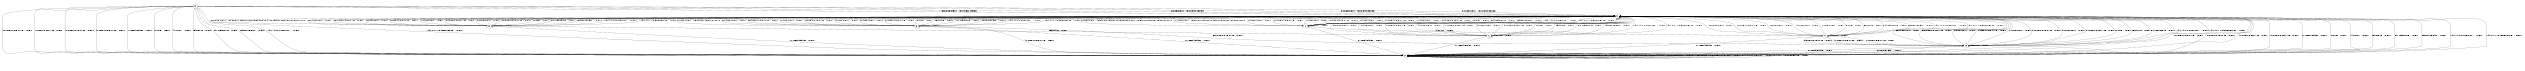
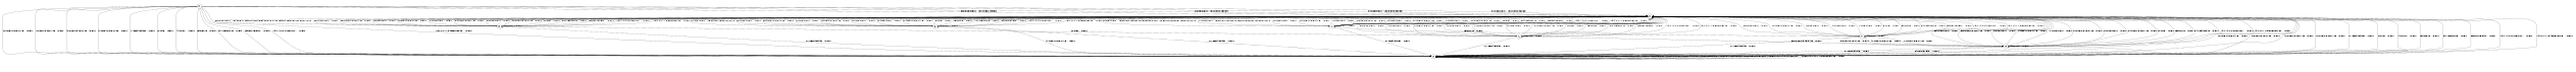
  digraph {
    fontname="DejaVu Sans Mono"
    node [fontname="DejaVu Sans Mono" shape=circle]
    edge [fontname="DejaVu Sans Mono"]
    n1 [label=s0]
    n2 [label=s1]
    n3 [label=s2]
    n4 [label=s3]
    n5 [label=s5]
    n6 [label=s6]
    n7 [label=s4]
    n8 [label=s7]
    n9 [label=s8]
    n1 -> n2 [label="ECDH_CLIENT_KEY_EXCHANGE / TIMEOUT"]
    n1 -> n2 [label="DH_CLIENT_KEY_EXCHANGE / TIMEOUT"]
    n1 -> n2 [label="PSK_CLIENT_KEY_EXCHANGE / TIMEOUT"]
    n1 -> n2 [label="RSA_CLIENT_KEY_EXCHANGE / TIMEOUT"]
    n1 -> n2 [label="CHANGE_CIPHER_SPEC / TIMEOUT"]
    n1 -> n2 [label="FINISHED / TIMEOUT"]
    n1 -> n2 [label="APPLICATION / TIMEOUT"]
    n1 -> n2 [label="CERTIFICATE / TIMEOUT"]
    n1 -> n2 [label="EMPTY_CERTIFICATE / TIMEOUT"]
    n1 -> n2 [label="CERTIFICATE_VERIFY / TIMEOUT"]
    n1 -> n2 [label="Alert(WARNING,CLOSE_NOTIFY) / TIMEOUT"]
    n1 -> n2 [label="Alert(FATAL,UNEXPECTED_MESSAGE) / TIMEOUT"]
    n1 -> n3 [label="ECDH_CLIENT_HELLO / HELLO_VERIFY_REQUEST"]
    n1 -> n3 [label="DH_CLIENT_HELLO / HELLO_VERIFY_REQUEST"]
    n1 -> n3 [label="PSK_CLIENT_HELLO / HELLO_VERIFY_REQUEST"]
    n1 -> n3 [label="RSA_CLIENT_HELLO / HELLO_VERIFY_REQUEST"]
    n2 -> n2 [label="ECDH_CLIENT_HELLO / TIMEOUT"]
    n2 -> n2 [label="ECDH_CLIENT_KEY_EXCHANGE / TIMEOUT"]
    n2 -> n2 [label="DH_CLIENT_HELLO / TIMEOUT"]
    n2 -> n2 [label="DH_CLIENT_KEY_EXCHANGE / TIMEOUT"]
    n2 -> n2 [label="PSK_CLIENT_HELLO / TIMEOUT"]
    n2 -> n2 [label="PSK_CLIENT_KEY_EXCHANGE / TIMEOUT"]
    n2 -> n2 [label="RSA_CLIENT_HELLO / TIMEOUT"]
    n2 -> n2 [label="RSA_CLIENT_KEY_EXCHANGE / TIMEOUT"]
    n2 -> n2 [label="CHANGE_CIPHER_SPEC / TIMEOUT"]
    n2 -> n2 [label="FINISHED / TIMEOUT"]
    n2 -> n2 [label="APPLICATION / TIMEOUT"]
    n2 -> n2 [label="CERTIFICATE / TIMEOUT"]
    n2 -> n2 [label="EMPTY_CERTIFICATE / TIMEOUT"]
    n2 -> n2 [label="CERTIFICATE_VERIFY / TIMEOUT"]
    n2 -> n2 [label="Alert(WARNING,CLOSE_NOTIFY) / TIMEOUT"]
    n2 -> n2 [label="Alert(FATAL,UNEXPECTED_MESSAGE) / TIMEOUT"]
    n3 -> n2 [label="ECDH_CLIENT_KEY_EXCHANGE / TIMEOUT"]
    n3 -> n2 [label="DH_CLIENT_KEY_EXCHANGE / TIMEOUT"]
    n3 -> n2 [label="PSK_CLIENT_KEY_EXCHANGE / TIMEOUT"]
    n3 -> n2 [label="RSA_CLIENT_KEY_EXCHANGE / TIMEOUT"]
    n3 -> n2 [label="CHANGE_CIPHER_SPEC / TIMEOUT"]
    n3 -> n2 [label="FINISHED / TIMEOUT"]
    n3 -> n2 [label="APPLICATION / TIMEOUT"]
    n3 -> n2 [label="CERTIFICATE / TIMEOUT"]
    n3 -> n2 [label="EMPTY_CERTIFICATE / TIMEOUT"]
    n3 -> n2 [label="CERTIFICATE_VERIFY / TIMEOUT"]
    n3 -> n2 [label="Alert(WARNING,CLOSE_NOTIFY) / TIMEOUT"]
    n3 -> n2 [label="Alert(FATAL,UNEXPECTED_MESSAGE) / TIMEOUT"]
    n3 -> n4 [label="ECDH_CLIENT_HELLO / SERVER_HELLO,CERTIFICATE,ECDHE_SERVER_KEY_EXCHANGE,CERTIFICATE_REQUEST,SERVER_HELLO_DONE"]
    n3 -> n5 [label="PSK_CLIENT_HELLO / SERVER_HELLO,SERVER_HELLO_DONE"]
    n3 -> n6 [label="DH_CLIENT_HELLO / SERVER_HELLO,CERTIFICATE,DHE_SERVER_KEY_EXCHANGE,CERTIFICATE_REQUEST,SERVER_HELLO_DONE"]
    n3 -> n6 [label="RSA_CLIENT_HELLO / SERVER_HELLO,CERTIFICATE,CERTIFICATE_REQUEST,SERVER_HELLO_DONE"]
    n4 -> n2 [label="CHANGE_CIPHER_SPEC / TIMEOUT"]
    n4 -> n3 [label="ECDH_CLIENT_HELLO / TIMEOUT"]
    n4 -> n3 [label="ECDH_CLIENT_KEY_EXCHANGE / TIMEOUT"]
    n4 -> n3 [label="DH_CLIENT_HELLO / TIMEOUT"]
    n4 -> n3 [label="DH_CLIENT_KEY_EXCHANGE / TIMEOUT"]
    n4 -> n3 [label="PSK_CLIENT_HELLO / TIMEOUT"]
    n4 -> n3 [label="PSK_CLIENT_KEY_EXCHANGE / TIMEOUT"]
    n4 -> n3 [label="RSA_CLIENT_HELLO / TIMEOUT"]
    n4 -> n3 [label="RSA_CLIENT_KEY_EXCHANGE / TIMEOUT"]
    n4 -> n3 [label="FINISHED / TIMEOUT"]
    n4 -> n3 [label="EMPTY_CERTIFICATE / TIMEOUT"]
    n4 -> n3 [label="CERTIFICATE_VERIFY / TIMEOUT"]
    n4 -> n3 [label="Alert(WARNING,CLOSE_NOTIFY) / TIMEOUT"]
    n4 -> n3 [label="Alert(FATAL,UNEXPECTED_MESSAGE) / TIMEOUT"]
    n4 -> n4 [label="APPLICATION / TIMEOUT"]
-   n4 -> n7 [label="CERTIFICATE / TIMEOUT"]
+   n4 -> n7 [label="FINISHED / TIMEOUT"]
    n5 -> n2 [label="PSK_CLIENT_KEY_EXCHANGE / TIMEOUT"]
    n5 -> n2 [label="CHANGE_CIPHER_SPEC / TIMEOUT"]
    n5 -> n3 [label="ECDH_CLIENT_HELLO / TIMEOUT"]
    n5 -> n3 [label="ECDH_CLIENT_KEY_EXCHANGE / TIMEOUT"]
    n5 -> n3 [label="DH_CLIENT_HELLO / TIMEOUT"]
    n5 -> n3 [label="DH_CLIENT_KEY_EXCHANGE / TIMEOUT"]
    n5 -> n3 [label="PSK_CLIENT_HELLO / TIMEOUT"]
    n5 -> n3 [label="RSA_CLIENT_HELLO / TIMEOUT"]
    n5 -> n3 [label="RSA_CLIENT_KEY_EXCHANGE / TIMEOUT"]
    n5 -> n3 [label="FINISHED / TIMEOUT"]
    n5 -> n3 [label="CERTIFICATE / TIMEOUT"]
    n5 -> n3 [label="EMPTY_CERTIFICATE / TIMEOUT"]
    n5 -> n3 [label="CERTIFICATE_VERIFY / TIMEOUT"]
    n5 -> n3 [label="Alert(WARNING,CLOSE_NOTIFY) / TIMEOUT"]
    n5 -> n3 [label="Alert(FATAL,UNEXPECTED_MESSAGE) / TIMEOUT"]
    n5 -> n5 [label="APPLICATION / TIMEOUT"]
    n6 -> n2 [label="CHANGE_CIPHER_SPEC / TIMEOUT"]
    n6 -> n3 [label="ECDH_CLIENT_HELLO / TIMEOUT"]
    n6 -> n3 [label="ECDH_CLIENT_KEY_EXCHANGE / TIMEOUT"]
    n6 -> n3 [label="DH_CLIENT_HELLO / TIMEOUT"]
    n6 -> n3 [label="DH_CLIENT_KEY_EXCHANGE / TIMEOUT"]
    n6 -> n3 [label="PSK_CLIENT_HELLO / TIMEOUT"]
    n6 -> n3 [label="PSK_CLIENT_KEY_EXCHANGE / TIMEOUT"]
    n6 -> n3 [label="RSA_CLIENT_HELLO / TIMEOUT"]
    n6 -> n3 [label="RSA_CLIENT_KEY_EXCHANGE / TIMEOUT"]
    n6 -> n3 [label="FINISHED / TIMEOUT"]
    n6 -> n3 [label="EMPTY_CERTIFICATE / TIMEOUT"]
    n6 -> n3 [label="CERTIFICATE_VERIFY / TIMEOUT"]
    n6 -> n3 [label="Alert(WARNING,CLOSE_NOTIFY) / TIMEOUT"]
    n6 -> n3 [label="Alert(FATAL,UNEXPECTED_MESSAGE) / TIMEOUT"]
    n6 -> n6 [label="APPLICATION / TIMEOUT"]
-   n6 -> n8 [label="APPLICATION / TIMEOUT"]
+   n6 -> n8 [label="CERTIFICATE / TIMEOUT"]
    n7 -> n2 [label="CHANGE_CIPHER_SPEC / TIMEOUT"]
    n7 -> n3 [label="ECDH_CLIENT_HELLO / TIMEOUT"]
    n7 -> n3 [label="DH_CLIENT_HELLO / TIMEOUT"]
    n7 -> n3 [label="DH_CLIENT_KEY_EXCHANGE / TIMEOUT"]
    n7 -> n3 [label="PSK_CLIENT_HELLO / TIMEOUT"]
    n7 -> n3 [label="PSK_CLIENT_KEY_EXCHANGE / TIMEOUT"]
    n7 -> n3 [label="RSA_CLIENT_HELLO / TIMEOUT"]
    n7 -> n3 [label="RSA_CLIENT_KEY_EXCHANGE / TIMEOUT"]
    n7 -> n3 [label="FINISHED / TIMEOUT"]
    n7 -> n3 [label="CERTIFICATE / TIMEOUT"]
    n7 -> n3 [label="EMPTY_CERTIFICATE / TIMEOUT"]
    n7 -> n3 [label="CERTIFICATE_VERIFY / TIMEOUT"]
    n7 -> n3 [label="Alert(WARNING,CLOSE_NOTIFY) / TIMEOUT"]
    n7 -> n3 [label="Alert(FATAL,UNEXPECTED_MESSAGE) / TIMEOUT"]
    n7 -> n7 [label="APPLICATION / TIMEOUT"]
-   n5 -> n9 [label="ECDH_CLIENT_KEY_EXCHANGE / TIMEOUT"]
+   n7 -> n9 [label="ECDH_CLIENT_KEY_EXCHANGE / TIMEOUT"]
    n8 -> n2 [label="CHANGE_CIPHER_SPEC / TIMEOUT"]
    n8 -> n3 [label="ECDH_CLIENT_HELLO / TIMEOUT"]
    n8 -> n3 [label="ECDH_CLIENT_KEY_EXCHANGE / TIMEOUT"]
    n8 -> n3 [label="DH_CLIENT_HELLO / TIMEOUT"]
    n8 -> n3 [label="PSK_CLIENT_HELLO / TIMEOUT"]
    n8 -> n3 [label="RSA_CLIENT_HELLO / TIMEOUT"]
    n8 -> n3 [label="FINISHED / TIMEOUT"]
    n8 -> n3 [label="CERTIFICATE / TIMEOUT"]
    n8 -> n3 [label="EMPTY_CERTIFICATE / TIMEOUT"]
    n8 -> n3 [label="CERTIFICATE_VERIFY / TIMEOUT"]
    n8 -> n3 [label="Alert(WARNING,CLOSE_NOTIFY) / TIMEOUT"]
    n8 -> n3 [label="Alert(FATAL,UNEXPECTED_MESSAGE) / TIMEOUT"]
    n8 -> n8 [label="APPLICATION / TIMEOUT"]
    n8 -> n9 [label="DH_CLIENT_KEY_EXCHANGE / TIMEOUT"]
    n8 -> n9 [label="PSK_CLIENT_KEY_EXCHANGE / TIMEOUT"]
    n8 -> n9 [label="RSA_CLIENT_KEY_EXCHANGE / TIMEOUT"]
    n9 -> n2 [label="CHANGE_CIPHER_SPEC / TIMEOUT"]
    n9 -> n2 [label="CERTIFICATE_VERIFY / TIMEOUT"]
    n9 -> n3 [label="ECDH_CLIENT_HELLO / TIMEOUT"]
    n9 -> n3 [label="ECDH_CLIENT_KEY_EXCHANGE / TIMEOUT"]
    n9 -> n3 [label="DH_CLIENT_HELLO / TIMEOUT"]
    n9 -> n3 [label="DH_CLIENT_KEY_EXCHANGE / TIMEOUT"]
    n9 -> n3 [label="PSK_CLIENT_HELLO / TIMEOUT"]
    n9 -> n3 [label="PSK_CLIENT_KEY_EXCHANGE / TIMEOUT"]
    n9 -> n3 [label="RSA_CLIENT_HELLO / TIMEOUT"]
    n9 -> n3 [label="RSA_CLIENT_KEY_EXCHANGE / TIMEOUT"]
    n9 -> n3 [label="FINISHED / TIMEOUT"]
    n9 -> n3 [label="CERTIFICATE / TIMEOUT"]
    n9 -> n3 [label="EMPTY_CERTIFICATE / TIMEOUT"]
    n9 -> n3 [label="Alert(WARNING,CLOSE_NOTIFY) / TIMEOUT"]
    n9 -> n3 [label="Alert(FATAL,UNEXPECTED_MESSAGE) / TIMEOUT"]
    n9 -> n9 [label="APPLICATION / TIMEOUT"]
  }
